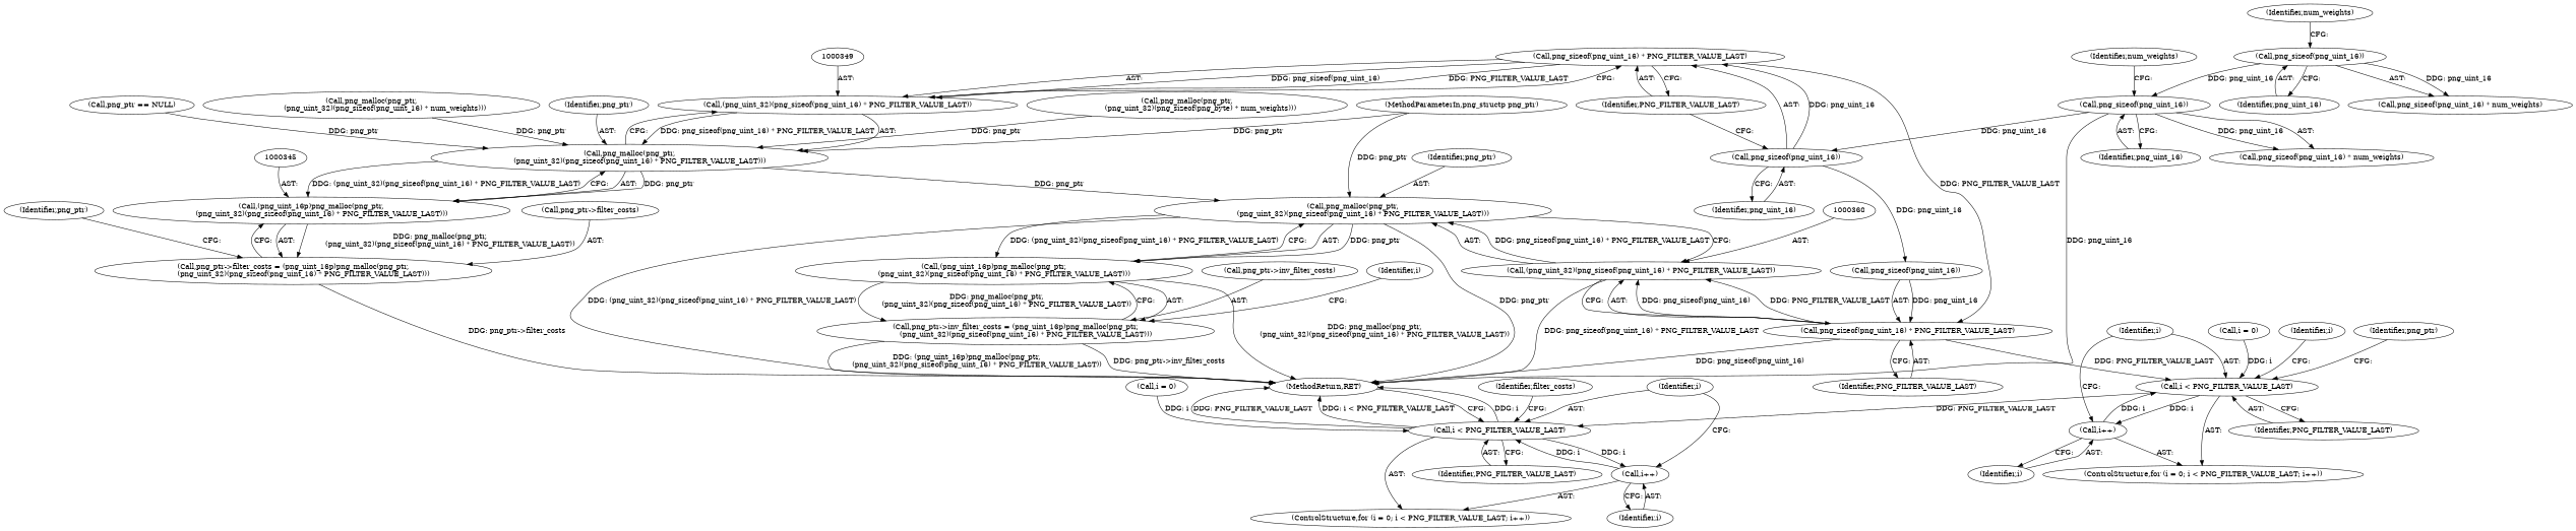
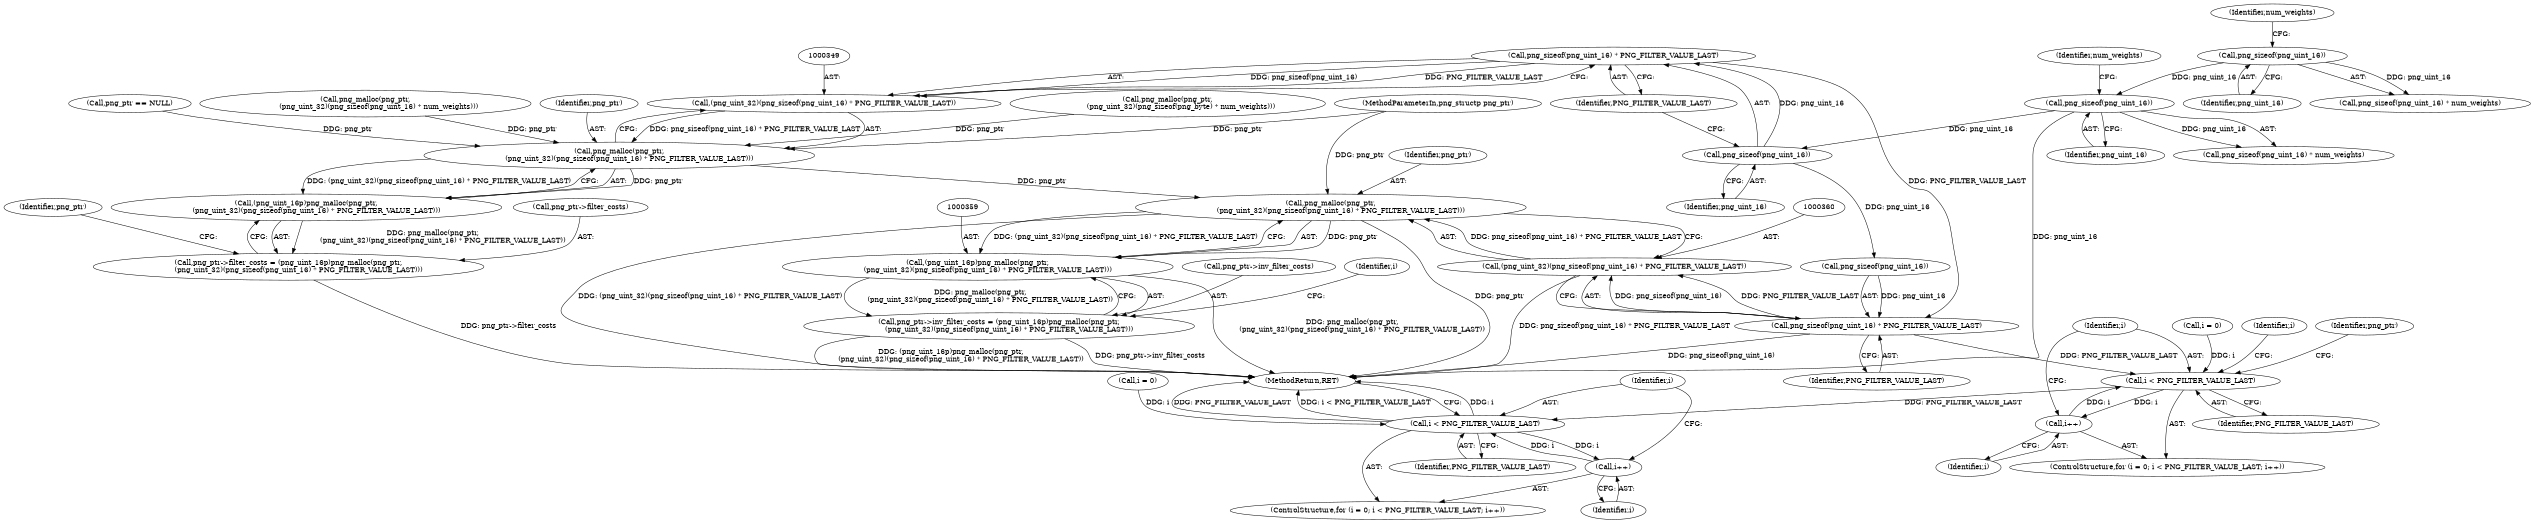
  digraph {
    n1 [label="(Call,png_sizeof(png_uint_16) * PNG_FILTER_VALUE_LAST)"]
    n2 [label="(Call,(png_uint_32)(png_sizeof(png_uint_16) * PNG_FILTER_VALUE_LAST))"]
    n3 [label="(Call,png_sizeof(png_uint_16) * PNG_FILTER_VALUE_LAST)"]
    n4 [label="(Identifier,PNG_FILTER_VALUE_LAST)"]
    n5 [label="(Call,png_malloc(png_ptr,\n         (png_uint_32)(png_sizeof(png_uint_16) * PNG_FILTER_VALUE_LAST)))"]
    n6 [label="(MethodReturn,RET)"]
    n7 [label="(Call,(png_uint_32)(png_sizeof(png_uint_16) * PNG_FILTER_VALUE_LAST))"]
    n8 [label="(Call,i < PNG_FILTER_VALUE_LAST)"]
    n9 [label="(Identifier,PNG_FILTER_VALUE_LAST)"]
    n10 [label="(Call,png_sizeof(png_uint_16))"]
    n11 [label="(Call,png_sizeof(png_uint_16))"]
    n12 [label="(Identifier,png_uint_16)"]
    n13 [label="(Call,png_sizeof(png_uint_16))"]
    n14 [label="(Identifier,png_uint_16)"]
    n15 [label="(Call,png_sizeof(png_uint_16) * num_weights)"]
    n16 [label="(Call,i < PNG_FILTER_VALUE_LAST)"]
    n17 [label="(Call,png_sizeof(png_uint_16))"]
    n18 [label="(Identifier,png_uint_16)"]
    n19 [label="(Call,png_sizeof(png_uint_16) * num_weights)"]
    n20 [label="(Call,(png_uint_16p)png_malloc(png_ptr,\n         (png_uint_32)(png_sizeof(png_uint_16) * PNG_FILTER_VALUE_LAST)))"]
    n21 [label="(Call,png_malloc(png_ptr,\n         (png_uint_32)(png_sizeof(png_uint_16) * PNG_FILTER_VALUE_LAST)))"]
    n22 [label="(Call,png_ptr->filter_costs = (png_uint_16p)png_malloc(png_ptr,\n         (png_uint_32)(png_sizeof(png_uint_16) * PNG_FILTER_VALUE_LAST)))"]
    n23 [label="(Call,(png_uint_16p)png_malloc(png_ptr,\n         (png_uint_32)(png_sizeof(png_uint_16) * PNG_FILTER_VALUE_LAST)))"]
    n24 [label="(Call,png_ptr->inv_filter_costs = (png_uint_16p)png_malloc(png_ptr,\n         (png_uint_32)(png_sizeof(png_uint_16) * PNG_FILTER_VALUE_LAST)))"]
    n25 [label="(Call,i++)"]
    n26 [label="(Identifier,PNG_FILTER_VALUE_LAST)"]
    n27 [label="(ControlStructure,for (i = 0; i < PNG_FILTER_VALUE_LAST; i++))"]
    n28 [label="(Identifier,i)"]
    n29 [label="(Call,i++)"]
    n30 [label="(ControlStructure,for (i = 0; i < PNG_FILTER_VALUE_LAST; i++))"]
    n31 [label="(Identifier,PNG_FILTER_VALUE_LAST)"]
    n32 [label="(Identifier,i)"]
    n33 [label="(Identifier,png_ptr)"]
    n34 [label="(Identifier,png_ptr)"]
-   n35 [label="(Identifier,filter_costs)"]
    n36 [label="(Call,png_malloc(png_ptr,\n            (png_uint_32)(png_sizeof(png_byte) * num_weights)))"]
    n37 [label="(Identifier,i)"]
    n38 [label="(Identifier,num_weights)"]
    n39 [label="(Identifier,i)"]
    n40 [label="(Call,png_ptr->inv_filter_costs)"]
    n41 [label="(Identifier,num_weights)"]
    n42 [label="(Identifier,i)"]
    n43 [label="(Identifier,i)"]
    n44 [label="(Call,i = 0)"]
    n45 [label="(Identifier,png_ptr)"]
    n46 [label="(Call,png_ptr == NULL)"]
    n47 [label="(MethodParameterIn,png_structp png_ptr)"]
    n48 [label="(Call,png_ptr->filter_costs)"]
    n49 [label="(Identifier,png_ptr)"]
    n50 [label="(Call,png_malloc(png_ptr,\n            (png_uint_32)(png_sizeof(png_uint_16) * num_weights)))"]
    n51 [label="(Call,i = 0)"]
    1000349
-   1000345
+   1000359
    n55 [label=1000360]
    n1 -> n2 [label="AST: "]
    n1 -> n2 [label="DDG: png_sizeof(png_uint_16)"]
    n1 -> n2 [label="DDG: PNG_FILTER_VALUE_LAST"]
    n1 -> n3 [label="DDG: PNG_FILTER_VALUE_LAST"]
    n1 -> n4 [label="CFG: "]
    n2 -> n1 [label="CFG: "]
    n2 -> n5 [label="AST: "]
    n2 -> n5 [label="DDG: png_sizeof(png_uint_16) * PNG_FILTER_VALUE_LAST"]
    n3 -> n6 [label="DDG: png_sizeof(png_uint_16)"]
    n3 -> n7 [label="AST: "]
    n3 -> n7 [label="DDG: png_sizeof(png_uint_16)"]
    n3 -> n7 [label="DDG: PNG_FILTER_VALUE_LAST"]
    n3 -> n8 [label="DDG: PNG_FILTER_VALUE_LAST"]
    n3 -> n9 [label="CFG: "]
    n4 -> n1 [label="AST: "]
    n4 -> n10 [label="CFG: "]
    n5 -> n2 [label="CFG: "]
    n5 -> n20 [label="AST: "]
    n5 -> n20 [label="DDG: png_ptr"]
    n5 -> n20 [label="DDG: (png_uint_32)(png_sizeof(png_uint_16) * PNG_FILTER_VALUE_LAST)"]
    n5 -> n21 [label="DDG: png_ptr"]
    n6 -> n16 [label="CFG: "]
    n7 -> n3 [label="CFG: "]
    n7 -> n6 [label="DDG: png_sizeof(png_uint_16) * PNG_FILTER_VALUE_LAST"]
    n7 -> n21 [label="AST: "]
    n7 -> n21 [label="DDG: png_sizeof(png_uint_16) * PNG_FILTER_VALUE_LAST"]
    n8 -> n16 [label="DDG: PNG_FILTER_VALUE_LAST"]
    n8 -> n25 [label="DDG: i"]
    n8 -> n26 [label="CFG: "]
    n8 -> n27 [label="AST: "]
    n9 -> n3 [label="AST: "]
    n10 -> n1 [label="AST: "]
    n10 -> n1 [label="DDG: png_uint_16"]
    n10 -> n11 [label="DDG: png_uint_16"]
    n10 -> n12 [label="CFG: "]
    n11 -> n3 [label="AST: "]
    n11 -> n3 [label="DDG: png_uint_16"]
    n12 -> n10 [label="AST: "]
    n13 -> n6 [label="DDG: png_uint_16"]
    n13 -> n10 [label="DDG: png_uint_16"]
    n13 -> n14 [label="CFG: "]
    n13 -> n15 [label="AST: "]
    n13 -> n15 [label="DDG: png_uint_16"]
    n14 -> n13 [label="AST: "]
    n16 -> n6 [label="DDG: i"]
    n16 -> n6 [label="DDG: PNG_FILTER_VALUE_LAST"]
    n16 -> n6 [label="DDG: i < PNG_FILTER_VALUE_LAST"]
    n16 -> n29 [label="DDG: i"]
    n16 -> n30 [label="AST: "]
    n16 -> n31 [label="CFG: "]
    n17 -> n13 [label="DDG: png_uint_16"]
    n17 -> n18 [label="CFG: "]
    n17 -> n19 [label="AST: "]
    n17 -> n19 [label="DDG: png_uint_16"]
    n18 -> n17 [label="AST: "]
    n20 -> n5 [label="CFG: "]
    n20 -> n22 [label="AST: "]
    n20 -> n22 [label="DDG: png_malloc(png_ptr,\n         (png_uint_32)(png_sizeof(png_uint_16) * PNG_FILTER_VALUE_LAST))"]
    n21 -> n6 [label="DDG: png_ptr"]
    n21 -> n6 [label="DDG: (png_uint_32)(png_sizeof(png_uint_16) * PNG_FILTER_VALUE_LAST)"]
    n21 -> n7 [label="CFG: "]
    n21 -> n23 [label="AST: "]
    n21 -> n23 [label="DDG: png_ptr"]
    n21 -> n23 [label="DDG: (png_uint_32)(png_sizeof(png_uint_16) * PNG_FILTER_VALUE_LAST)"]
    n22 -> n6 [label="DDG: png_ptr->filter_costs"]
    n22 -> n20 [label="CFG: "]
    n23 -> n6 [label="DDG: png_malloc(png_ptr,\n         (png_uint_32)(png_sizeof(png_uint_16) * PNG_FILTER_VALUE_LAST))"]
    n23 -> n21 [label="CFG: "]
    n23 -> n24 [label="AST: "]
    n23 -> n24 [label="DDG: png_malloc(png_ptr,\n         (png_uint_32)(png_sizeof(png_uint_16) * PNG_FILTER_VALUE_LAST))"]
    n24 -> n6 [label="DDG: (png_uint_16p)png_malloc(png_ptr,\n         (png_uint_32)(png_sizeof(png_uint_16) * PNG_FILTER_VALUE_LAST))"]
    n24 -> n6 [label="DDG: png_ptr->inv_filter_costs"]
    n24 -> n23 [label="CFG: "]
    n25 -> n8 [label="DDG: i"]
    n25 -> n27 [label="AST: "]
    n25 -> n28 [label="CFG: "]
    n26 -> n8 [label="AST: "]
    n28 -> n25 [label="AST: "]
    n29 -> n16 [label="DDG: i"]
    n29 -> n30 [label="AST: "]
    n29 -> n32 [label="CFG: "]
    n31 -> n16 [label="AST: "]
    n32 -> n29 [label="AST: "]
    n33 -> n5 [label="AST: "]
    n34 -> n21 [label="AST: "]
-   n35 -> n16 [label="CFG: "]
    n36 -> n5 [label="DDG: png_ptr"]
    n37 -> n24 [label="CFG: "]
    n38 -> n17 [label="CFG: "]
    n39 -> n8 [label="AST: "]
    n39 -> n25 [label="CFG: "]
    n40 -> n24 [label="AST: "]
    n41 -> n13 [label="CFG: "]
    n42 -> n8 [label="CFG: "]
    n43 -> n16 [label="AST: "]
    n43 -> n29 [label="CFG: "]
    n44 -> n16 [label="DDG: i"]
    n45 -> n22 [label="CFG: "]
    n46 -> n5 [label="DDG: png_ptr"]
    n47 -> n5 [label="DDG: png_ptr"]
    n47 -> n21 [label="DDG: png_ptr"]
    n48 -> n22 [label="AST: "]
    n49 -> n8 [label="CFG: "]
    n50 -> n5 [label="DDG: png_ptr"]
    n51 -> n8 [label="DDG: i"]
    1000349 -> n2 [label="AST: "]
-   1000345 -> n20 [label="AST: "]
+   1000359 -> n23 [label="AST: "]
    n55 -> n7 [label="AST: "]
  }
